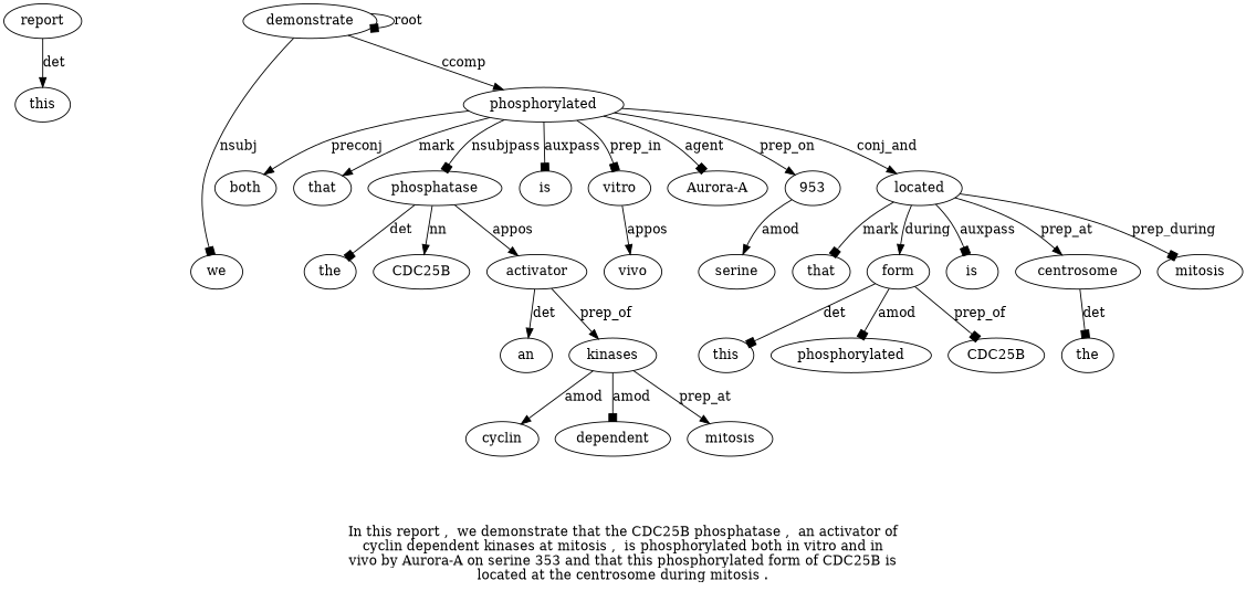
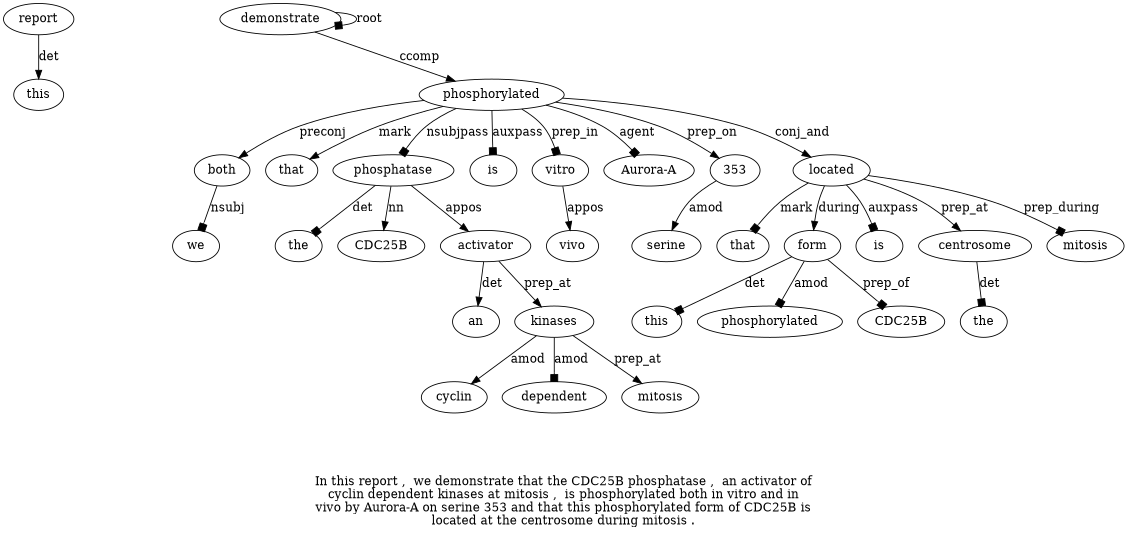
  digraph {
    fontname="DejaVu Serif"
    label="In this report ,  we demonstrate that the CDC25B phosphatase ,  an activator of\ncyclin dependent kinases at mitosis ,  is phosphorylated both in vitro and in\nvivo by Aurora-A on serine 353 and that this phosphorylated form of CDC25B is\nlocated at the centrosome during mitosis ."
    node [fillcolor=white fontname="DejaVu Serif" style=filled]
    edge [arrowhead=normal fontname="DejaVu Serif"]
    n1 [label=report]
    n2 [label=this]
    n3 [label=demonstrate]
    n4 [label=we]
    n5 [label=phosphorylated]
    n6 [label=that]
    n7 [label=phosphatase]
    n8 [label=is]
    n9 [label=both]
    n10 [label=vitro]
    n11 [label="Aurora-A"]
-   n12 [label=953]
+   n12 [label=353]
    n13 [label=located]
    n14 [label=the]
    n15 [label=CDC25B]
    n16 [label=activator]
    n17 [label=vivo]
    n18 [label=serine]
    n19 [label=that]
    n20 [label=form]
    n21 [label=is]
    n22 [label=centrosome]
    n23 [label=mitosis]
    n24 [label=an]
    n25 [label=kinases]
    n26 [label=cyclin]
    n27 [label=dependent]
    n28 [label=mitosis]
    n29 [label=this]
    n30 [label=phosphorylated]
    n31 [label=CDC25B]
    n32 [label=the]
    n1 -> n2 [label=det]
    n3 -> n3 [arrowhead=box label=root]
-   n3 -> n4 [arrowhead=box label=nsubj]
+   n9 -> n4 [arrowhead=box label=nsubj]
    n3 -> n5 [label=ccomp]
    n5 -> n6 [label=mark]
    n5 -> n7 [arrowhead=box label=nsubjpass]
    n5 -> n8 [arrowhead=box label=auxpass]
    n5 -> n9 [label=preconj]
    n5 -> n10 [arrowhead=box label=prep_in]
    n5 -> n11 [arrowhead=box label=agent]
    n5 -> n12 [label=prep_on]
    n5 -> n13 [label=conj_and]
    n7 -> n14 [arrowhead=box label=det]
    n7 -> n15 [label=nn]
    n7 -> n16 [label=appos]
    n10 -> n17 [label=appos]
    n12 -> n18 [label=amod]
    n13 -> n19 [arrowhead=box label=mark]
    n13 -> n20 [label=during]
    n13 -> n21 [arrowhead=box label=auxpass]
    n13 -> n22 [label=prep_at]
    n13 -> n23 [arrowhead=box label=prep_during]
    n16 -> n24 [label=det]
-   n16 -> n25 [label=prep_of]
+   n16 -> n25 [label=prep_at]
    n20 -> n29 [arrowhead=box label=det]
    n20 -> n30 [arrowhead=box label=amod]
    n20 -> n31 [arrowhead=box label=prep_of]
    n22 -> n32 [arrowhead=box label=det]
    n25 -> n26 [label=amod]
    n25 -> n27 [arrowhead=box label=amod]
    n25 -> n28 [label=prep_at]
  }
